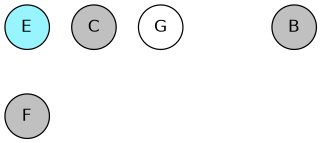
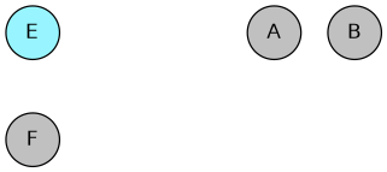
  graph {
    mindist=.1
    node [fillcolor=gray fontname=Helvetica margin=0 shape=circle style=filled]
    edge [style=invis]
    E [fillcolor=cadetblue1]
    F
-   C
-   G [fillcolor=white]
+   A
    B
    subgraph sub_1 {
      E
      F
    }
    E -- F
    F -- F
  }
